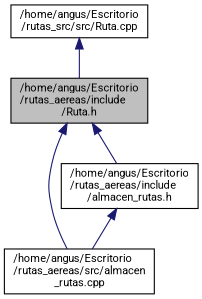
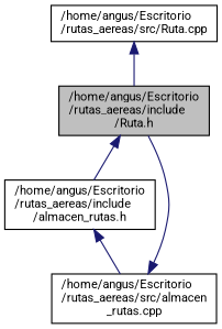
  digraph {
    fontname=Roboto
    node [color=black fillcolor=white fontname=Roboto fontsize=10 shape=record style=filled]
    edge [color=midnightblue dir=back fontname=Roboto fontsize=10 labelfontname=Helvetica labelfontsize=10 style=solid]
    n1 [fillcolor=grey75 fontcolor=black height=0.2 label="/home/angus/Escritorio\l/rutas_aereas/include\l/Ruta.h" width=0.4]
    n2 [height=0.2 label="/home/angus/Escritorio\l/rutas_aereas/src/almacen\l_rutas.cpp" width=0.4]
    n3 [height=0.2 label="/home/angus/Escritorio\l/rutas_aereas/include\l/almacen_rutas.h" width=0.4]
-   n4 [height=0.2 label="/home/angus/Escritorio\l/rutas_src/src/Ruta.cpp" width=0.4]
-   n1 -> n2
+   n4 [height=0.2 label="/home/angus/Escritorio\l/rutas_aereas/src/Ruta.cpp" width=0.4]
+   n2 -> n1
    n1 -> n3
    n3 -> n2
    n4 -> n1
  }
